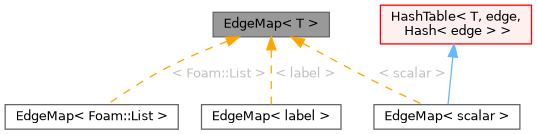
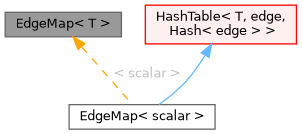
  digraph {
    node [color=gray40 fillcolor=white fontname=Helvetica fontsize=10 shape=box style=filled]
    edge [color=orange dir=back fontcolor=grey fontname=Helvetica fontsize=10 labelfontname=Helvetica labelfontsize=10 style=dashed]
    n1 [fillcolor=grey60 fontcolor=black height=0.2 label="EdgeMap\< T \>" width=0.4]
-   n2 [height=0.2 label="EdgeMap\< Foam::List \>" width=0.4]
-   n3 [height=0.2 label="EdgeMap\< label \>" width=0.4]
    n4 [height=0.2 label="EdgeMap\< scalar \>" width=0.4]
    n5 [color=red fillcolor="#FFF0F0" height=0.2 label="HashTable\< T, edge,\l Hash\< edge \> \>" width=0.4]
-   n1 -> n2 [label=" \< Foam::List \>"]
-   n1 -> n3 [label=" \< label \>"]
    n1 -> n4 [label=" \< scalar \>"]
    n5 -> n4 [color=steelblue1 style=solid fontcolor=""]
  }
